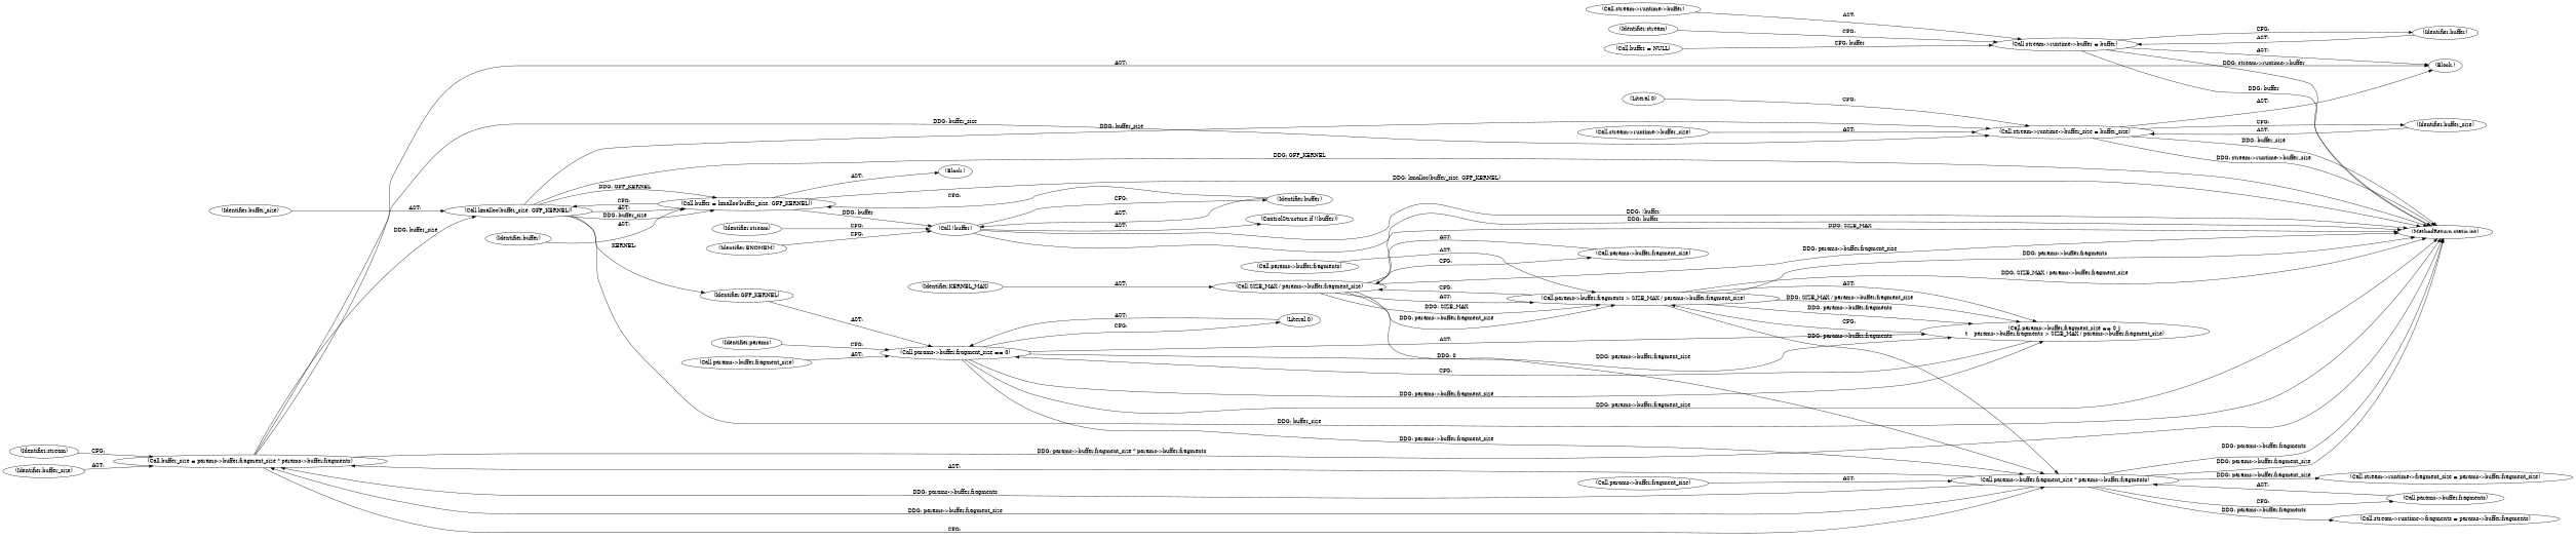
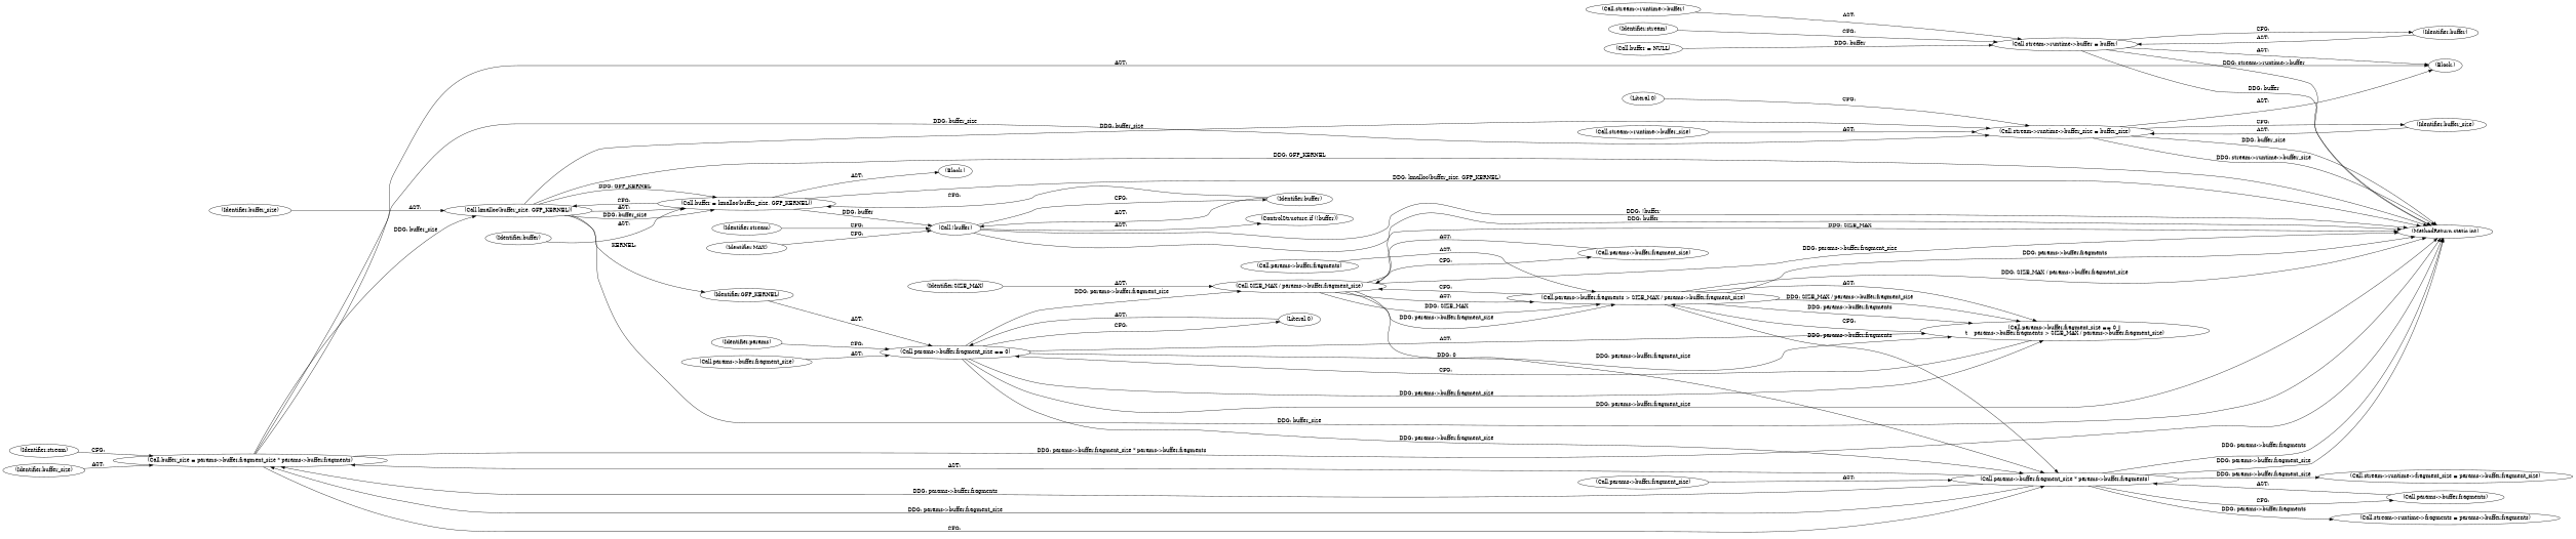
  digraph {
    rankdir=LR
    n1 [label="(Call,buffer_size = params->buffer.fragment_size * params->buffer.fragments)"]
    n2 [label="(Call,params->buffer.fragment_size * params->buffer.fragments)"]
    n3 [label="(Call,kmalloc(buffer_size, GFP_KERNEL))"]
    n4 [label="(Call,stream->runtime->buffer_size = buffer_size)"]
    n5 [label="(Block,)"]
    n6 [label="(MethodReturn,static int)"]
    n7 [label="(Call,stream->runtime->fragment_size = params->buffer.fragment_size)"]
    n8 [label="(Call,params->buffer.fragments)"]
    n9 [label="(Call,stream->runtime->fragments = params->buffer.fragments)"]
    n10 [label="(Call,buffer = kmalloc(buffer_size, GFP_KERNEL))"]
    n11 [label="(Identifier,GFP_KERNEL)"]
    n12 [label="(Identifier,buffer_size)"]
    n13 [label="(Call,params->buffer.fragment_size == 0)"]
    n14 [label="(Call,SIZE_MAX / params->buffer.fragment_size)"]
    n15 [label="(Literal,0)"]
    n16 [label="(Call,params->buffer.fragment_size == 0 ||\n\t    params->buffer.fragments > SIZE_MAX / params->buffer.fragment_size)"]
    n17 [label="(Call,params->buffer.fragments > SIZE_MAX / params->buffer.fragment_size)"]
    n18 [label="(Call,params->buffer.fragment_size)"]
    n19 [label="(Call,!buffer)"]
    n20 [label="(Block,)"]
    n21 [label="(ControlStructure,if (!buffer))"]
    n22 [label="(Identifier,buffer)"]
    n23 [label="(Call,stream->runtime->buffer = buffer)"]
    n24 [label="(Identifier,buffer)"]
    n25 [label="(Call,params->buffer.fragment_size)"]
    n26 [label="(Identifier,stream)"]
    n27 [label="(Call,params->buffer.fragment_size)"]
    n28 [label="(Identifier,params)"]
-   n29 [label="(Identifier,KERNEL_MAX)"]
+   n29 [label="(Identifier,SIZE_MAX)"]
    n30 [label="(Call,stream->runtime->buffer_size)"]
    n31 [label="(Identifier,stream)"]
    n32 [label="(Identifier,stream)"]
    n33 [label="(Identifier,buffer_size)"]
    n34 [label="(Call,params->buffer.fragments)"]
    n35 [label="(Call,buffer = NULL)"]
-   n36 [label="(Identifier,ENOMEM)"]
+   n36 [label="(Identifier,MAX)"]
    n37 [label="(Literal,0)"]
    n38 [label="(Identifier,buffer)"]
    n39 [label="(Identifier,buffer_size)"]
    n40 [label="(Call,stream->runtime->buffer)"]
    n1 -> n2 [label="CFG: "]
    n1 -> n3 [label="DDG: buffer_size"]
    n1 -> n4 [label="DDG: buffer_size"]
    n1 -> n5 [label="AST: "]
    n1 -> n6 [label="DDG: params->buffer.fragment_size * params->buffer.fragments"]
    n2 -> n1 [label="AST: "]
    n2 -> n1 [label="DDG: params->buffer.fragment_size"]
    n2 -> n1 [label="DDG: params->buffer.fragments"]
    n2 -> n6 [label="DDG: params->buffer.fragments"]
    n2 -> n6 [label="DDG: params->buffer.fragment_size"]
    n2 -> n7 [label="DDG: params->buffer.fragment_size"]
    n2 -> n8 [label="CFG: "]
    n2 -> n9 [label="DDG: params->buffer.fragments"]
    n3 -> n4 [label="DDG: buffer_size"]
    n3 -> n6 [label="DDG: buffer_size"]
    n3 -> n6 [label="DDG: GFP_KERNEL"]
    n3 -> n10 [label="AST: "]
    n3 -> n10 [label="DDG: buffer_size"]
    n3 -> n10 [label="DDG: GFP_KERNEL"]
    n3 -> n11 [label="KERNEL: "]
    n4 -> n5 [label="AST: "]
    n4 -> n6 [label="DDG: buffer_size"]
    n4 -> n6 [label="DDG: stream->runtime->buffer_size"]
    n4 -> n12 [label="CFG: "]
    n8 -> n2 [label="AST: "]
    n10 -> n3 [label="CFG: "]
    n10 -> n6 [label="DDG: kmalloc(buffer_size, GFP_KERNEL)"]
    n10 -> n19 [label="DDG: buffer"]
    n10 -> n20 [label="AST: "]
    n11 -> n13 [label="AST: "]
    n12 -> n4 [label="AST: "]
    n13 -> n2 [label="DDG: params->buffer.fragment_size"]
    n13 -> n6 [label="DDG: params->buffer.fragment_size"]
+   n13 -> n14 [label="DDG: params->buffer.fragment_size"]
    n13 -> n15 [label="CFG: "]
    n13 -> n16 [label="AST: "]
    n13 -> n16 [label="DDG: params->buffer.fragment_size"]
    n13 -> n16 [label="DDG: 0"]
    n14 -> n2 [label="DDG: params->buffer.fragment_size"]
    n14 -> n6 [label="DDG: SIZE_MAX"]
    n14 -> n6 [label="DDG: params->buffer.fragment_size"]
    n14 -> n17 [label="AST: "]
    n14 -> n17 [label="DDG: SIZE_MAX"]
    n14 -> n17 [label="DDG: params->buffer.fragment_size"]
    n14 -> n18 [label="CFG: "]
    n15 -> n13 [label="AST: "]
    n16 -> n13 [label="CFG: "]
    n16 -> n17 [label="CFG: "]
    n17 -> n2 [label="DDG: params->buffer.fragments"]
    n17 -> n6 [label="DDG: SIZE_MAX / params->buffer.fragment_size"]
    n17 -> n6 [label="DDG: params->buffer.fragments"]
    n17 -> n14 [label="CFG: "]
    n17 -> n16 [label="AST: "]
    n17 -> n16 [label="DDG: params->buffer.fragments"]
    n17 -> n16 [label="DDG: SIZE_MAX / params->buffer.fragment_size"]
    n18 -> n14 [label="AST: "]
    n19 -> n6 [label="DDG: buffer"]
    n19 -> n6 [label="DDG: !buffer"]
    n19 -> n21 [label="AST: "]
    n19 -> n22 [label="CFG: "]
    n22 -> n10 [label="CFG: "]
    n22 -> n19 [label="AST: "]
    n23 -> n5 [label="AST: "]
    n23 -> n6 [label="DDG: stream->runtime->buffer"]
    n23 -> n6 [label="DDG: buffer"]
    n23 -> n24 [label="CFG: "]
    n24 -> n23 [label="AST: "]
    n25 -> n13 [label="AST: "]
    n26 -> n19 [label="CFG: "]
    n27 -> n2 [label="AST: "]
    n28 -> n13 [label="CFG: "]
    n29 -> n14 [label="AST: "]
    n30 -> n4 [label="AST: "]
    n31 -> n23 [label="CFG: "]
    n32 -> n1 [label="CFG: "]
    n33 -> n3 [label="AST: "]
    n34 -> n17 [label="AST: "]
-   n35 -> n23 [label="CFG: buffer"]
+   n35 -> n23 [label="DDG: buffer"]
    n36 -> n19 [label="CFG: "]
    n37 -> n4 [label="CFG: "]
    n38 -> n10 [label="AST: "]
    n39 -> n1 [label="AST: "]
    n40 -> n23 [label="AST: "]
  }
